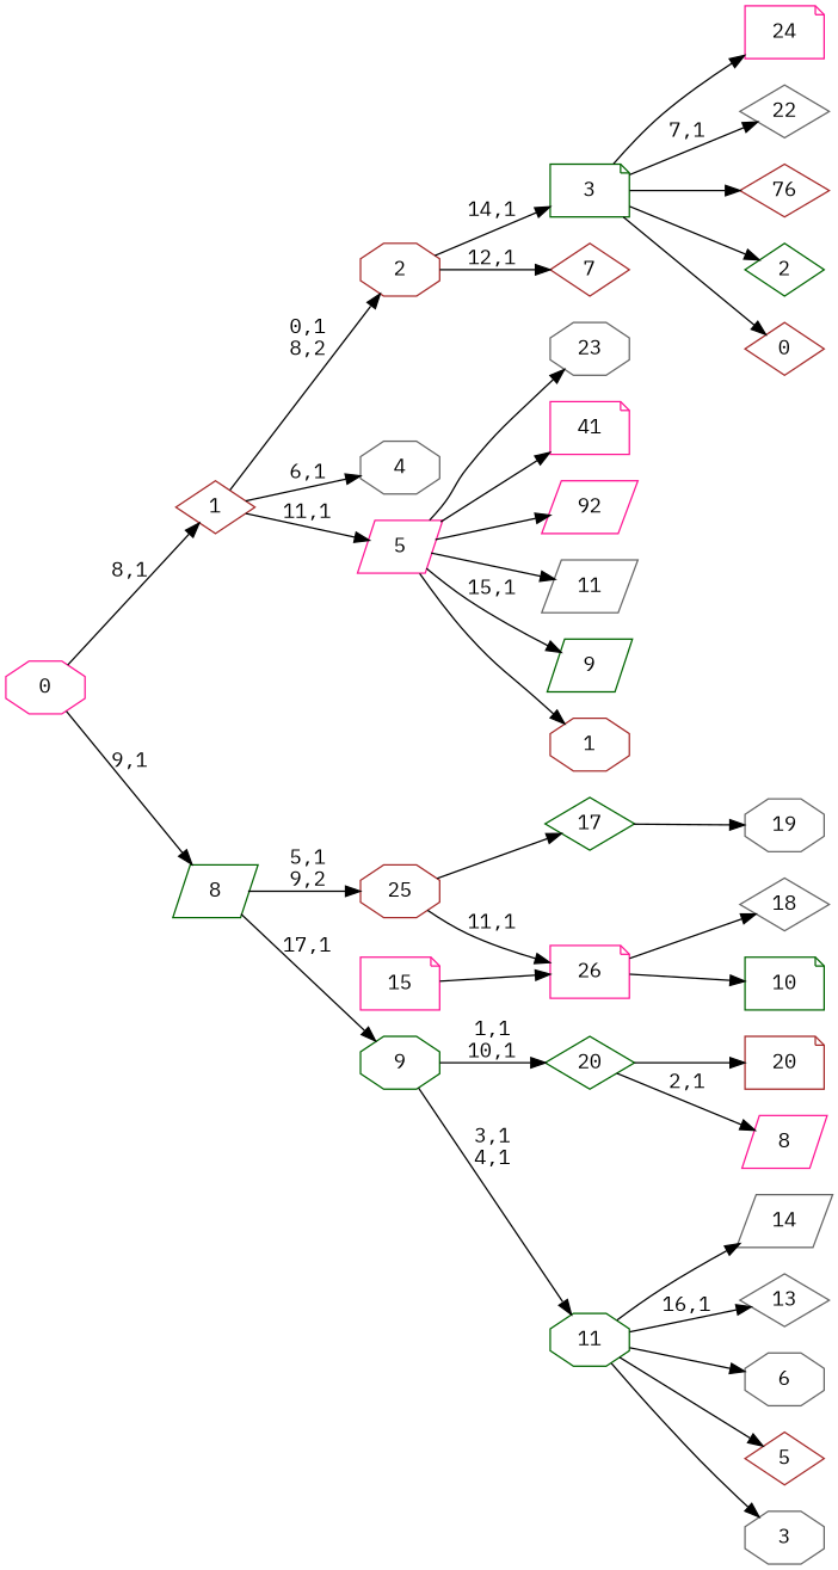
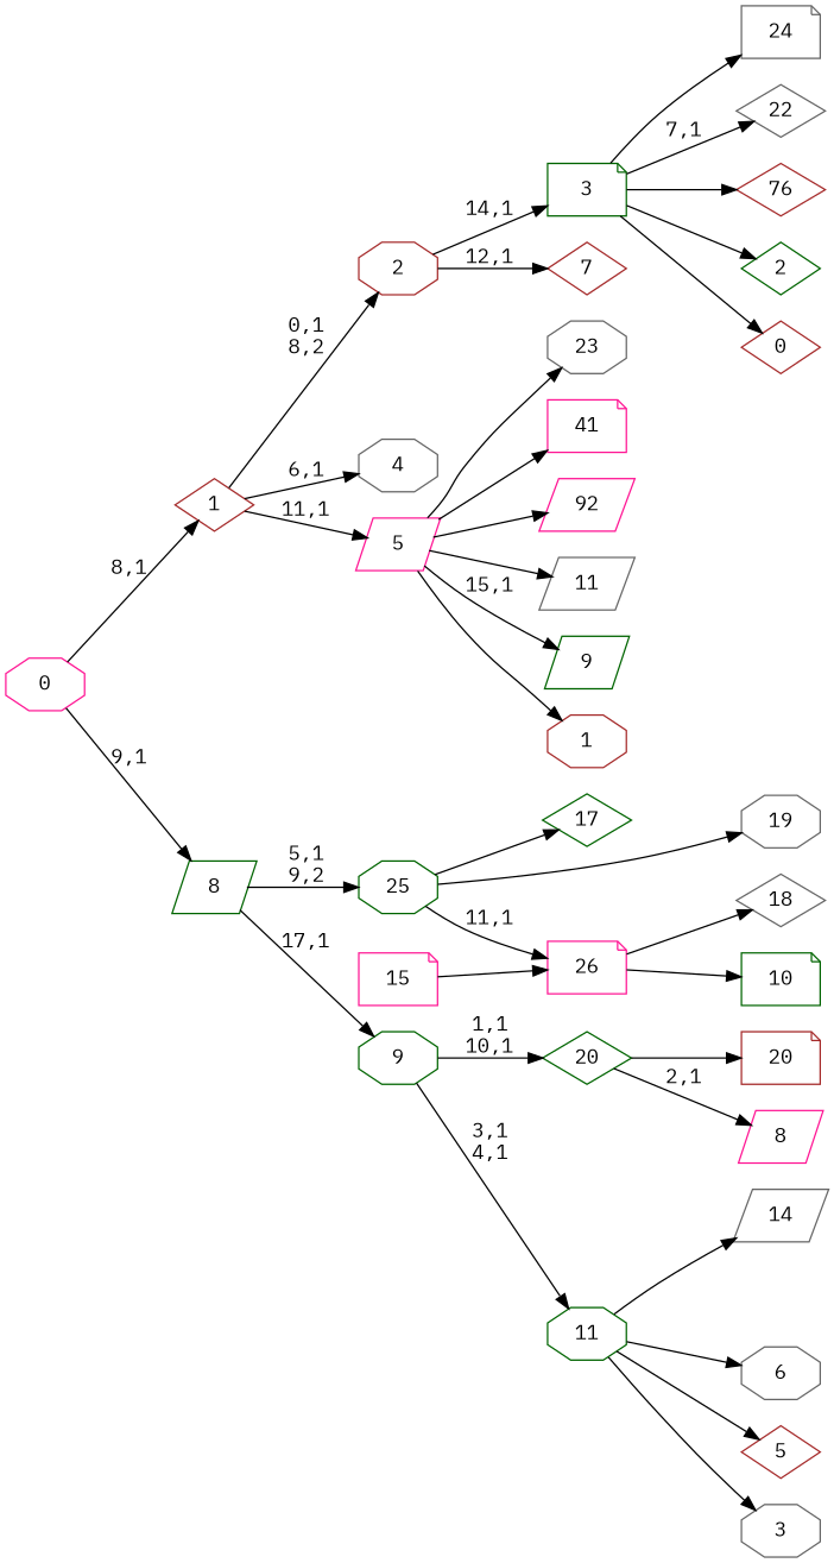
  digraph {
    fontname="IBM Plex Mono"
    rankdir=LR
    node [color=gray40 fontname="IBM Plex Mono" shape=octagon]
    edge [fontname="IBM Plex Mono"]
-   n1 [color=deeppink label=24 shape=note]
+   n1 [label=24 shape=note]
    n2 [label=23]
    n3 [label=22 shape=diamond]
    n4 [color=deeppink label=41 shape=note]
    n5 [color=brown label=20 shape=note]
    n6 [label=19]
    n7 [label=18 shape=diamond]
    n8 [color=darkgreen label=17 shape=diamond]
    n9 [color=brown label=76 shape=diamond]
    n10 [color=deeppink label=15 shape=note]
    26 [color=deeppink shape=note]
    n12 [label=14 shape=parallelogram]
-   n13 [label=13 shape=diamond]
    n14 [color=deeppink label=92 shape=parallelogram]
    n15 [label=11 shape=parallelogram]
    n16 [color=darkgreen label=10 shape=note]
-   25 [color=brown]
+   25 [color=darkgreen]
    n18 [color=darkgreen label=9 shape=parallelogram]
    n19 [color=deeppink label=8 shape=parallelogram]
    20 [color=darkgreen shape=diamond]
    n21 [color=brown label=7 shape=diamond]
    n22 [label=6]
    n23 [color=brown label=5 shape=diamond]
    n24 [label=4]
    n25 [label=3]
    11 [color=darkgreen]
    9 [color=darkgreen]
    8 [color=darkgreen shape=parallelogram]
    n29 [color=darkgreen label=2 shape=diamond]
    n30 [color=brown label=1]
    5 [color=deeppink shape=parallelogram]
    n32 [color=brown label=0 shape=diamond]
    3 [color=darkgreen shape=note]
    2 [color=brown]
    1 [color=brown shape=diamond]
    0 [color=deeppink]
    n10 -> 26
    26 -> n7
    26 -> n16
-   n8 -> n6
+   25 -> n6
    25 -> n8
    25 -> 26 [label="11,1"]
    20 -> n5
    20 -> n19 [label="2,1"]
    11 -> n12
-   11 -> n13 [label="16,1"]
    11 -> n22
    11 -> n23
    11 -> n25
    9 -> 20 [label="1,1\n10,1"]
    9 -> 11 [label="3,1\n4,1"]
    8 -> 25 [label="5,1\n9,2"]
    8 -> 9 [label="17,1"]
    5 -> n2
    5 -> n4
    5 -> n14
    5 -> n15
    5 -> n18 [label="15,1"]
    5 -> n30
    3 -> n1
    3 -> n3 [label="7,1"]
    3 -> n9
    3 -> n29
    3 -> n32
    2 -> n21 [label="12,1"]
    2 -> 3 [label="14,1"]
    1 -> n24 [label="6,1"]
    1 -> 5 [label="11,1"]
    1 -> 2 [label="0,1\n8,2"]
    0 -> 8 [label="9,1"]
    0 -> 1 [label="8,1"]
  }
